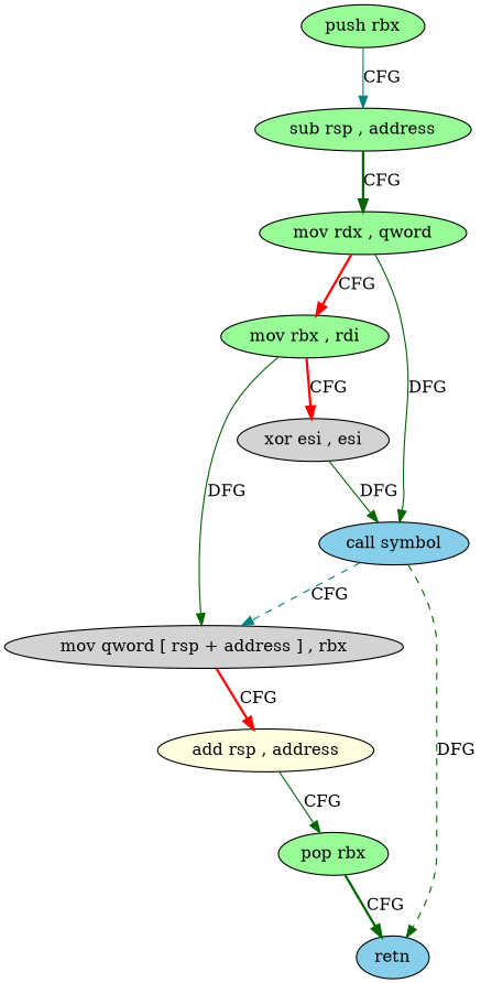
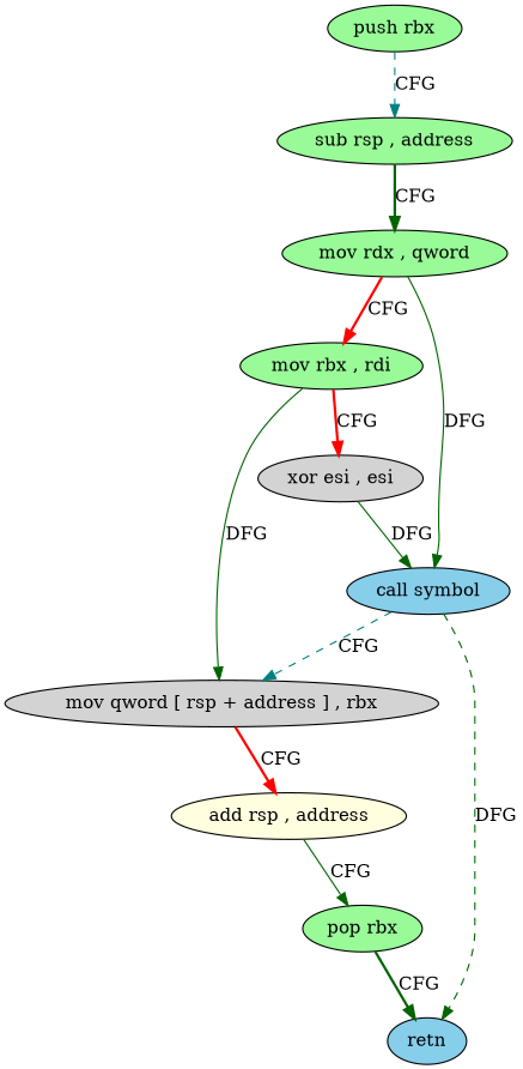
  digraph {
    node [fillcolor=palegreen style=filled]
    edge [color=darkgreen style=solid]
    n1 [label="push rbx"]
    n2 [label="sub rsp , address"]
    n3 [label="mov rdx , qword"]
    n4 [label="mov rbx , rdi"]
    n5 [fillcolor=skyblue label="call symbol"]
    n6 [fillcolor=lightgrey label="xor esi , esi"]
    n7 [fillcolor=lightgrey label="mov qword [ rsp + address ] , rbx"]
    n8 [fillcolor=skyblue label=retn]
    n9 [fillcolor=lightyellow label="add rsp , address"]
    n10 [label="pop rbx"]
-   n1 -> n2 [color=teal label=CFG]
+   n1 -> n2 [color=teal label=CFG style=dashed]
    n2 -> n3 [label=CFG style=bold]
    n3 -> n4 [color=red label=CFG style=bold]
    n3 -> n5 [label=DFG]
    n4 -> n6 [color=red label=CFG style=bold]
    n4 -> n7 [label=DFG]
    n5 -> n7 [color=teal label=CFG style=dashed]
    n5 -> n8 [label=DFG style=dashed]
    n6 -> n5 [label=DFG]
    n7 -> n9 [color=red label=CFG style=bold]
    n9 -> n10 [label=CFG]
    n10 -> n8 [label=CFG style=bold]
  }
